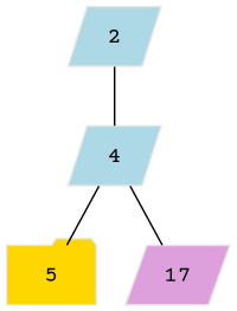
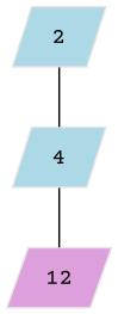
  graph {
    fontname="Courier Prime"
    node [color=gray90 fillcolor=lightblue fontname="Courier Prime" shape=parallelogram style=filled]
    edge [fontname="Courier Prime"]
    2 [super="+1+3+7+8+9+10+11+13+14+15+18+19"]
    4
-   5 [fillcolor=gold shape=folder super="+8+16+20"]
-   12 [fillcolor=plum super="+16+17" label=17]
+   12 [fillcolor=plum super="+16+17"]
    2 -- 4
-   4 -- 5
    4 -- 12
  }
